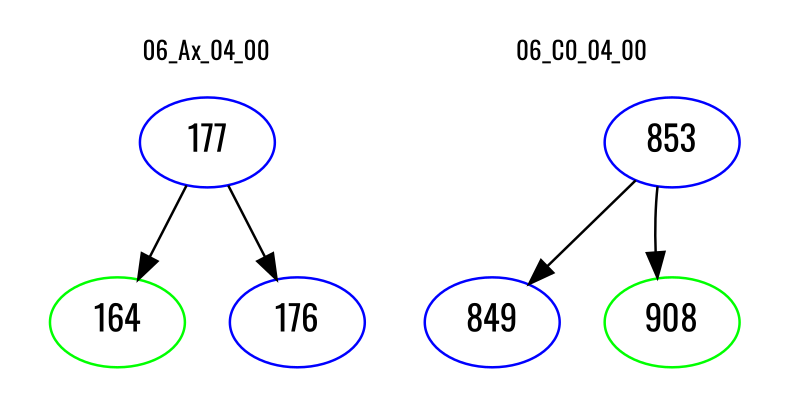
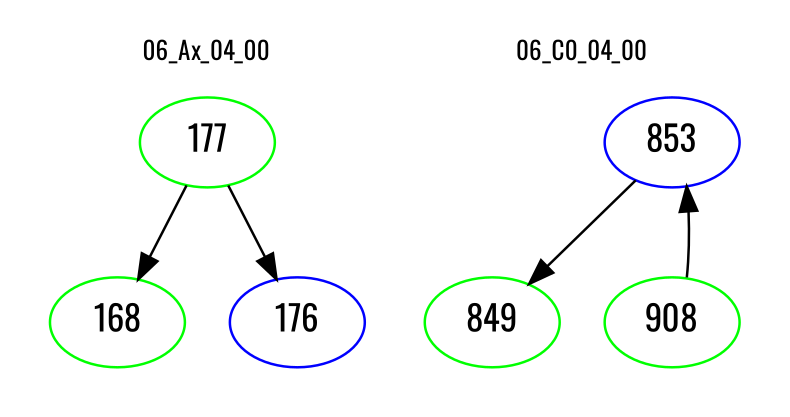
  digraph {
    fontname=Oswald
    node [color=blue fontname=Oswald]
    edge [color=black fontname=Oswald]
-   n1 [label=177]
-   n2 [color=green label=164]
+   n1 [color=green label=177]
+   n2 [color=green label=168]
    n3 [label=176]
    n4 [label=853]
-   n5 [label=849]
+   n5 [color=green label=849]
    n6 [color=green label=908]
    subgraph cluster_1 {
      color=white
      fontsize=10
      label="06_Ax_04_00"
      n1
      n2
      n3
    }
    subgraph cluster_2 {
      color=white
      fontsize=10
      label="06_C0_04_00"
      n4
      n5
      n6
    }
    n1 -> n2
    n1 -> n3
    n4 -> n5
-   n4 -> n6
+   n6 -> n4
  }
